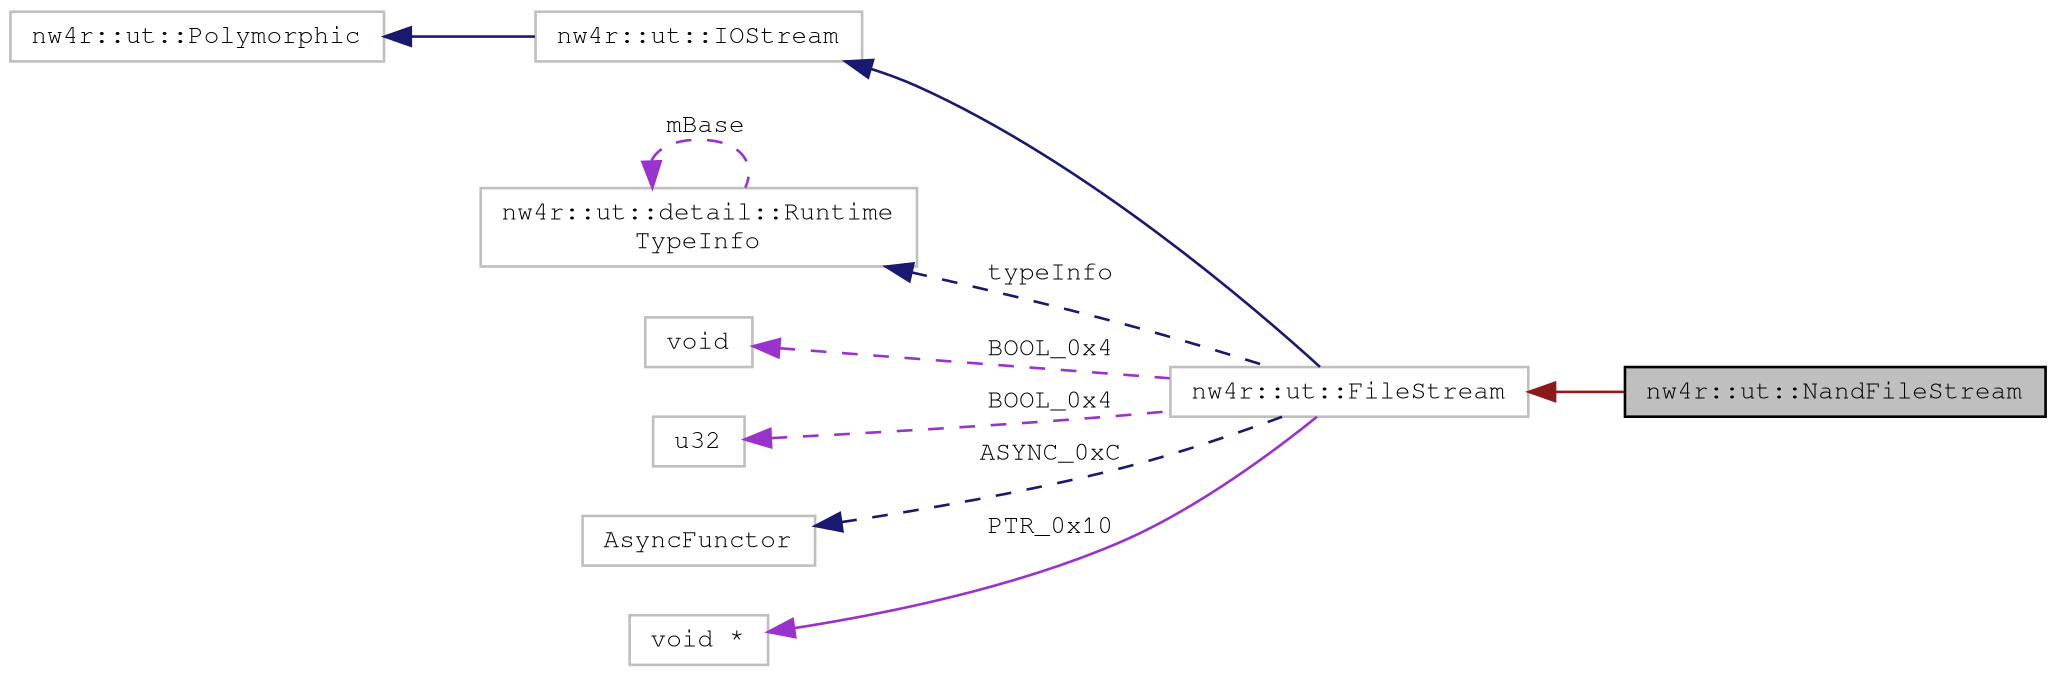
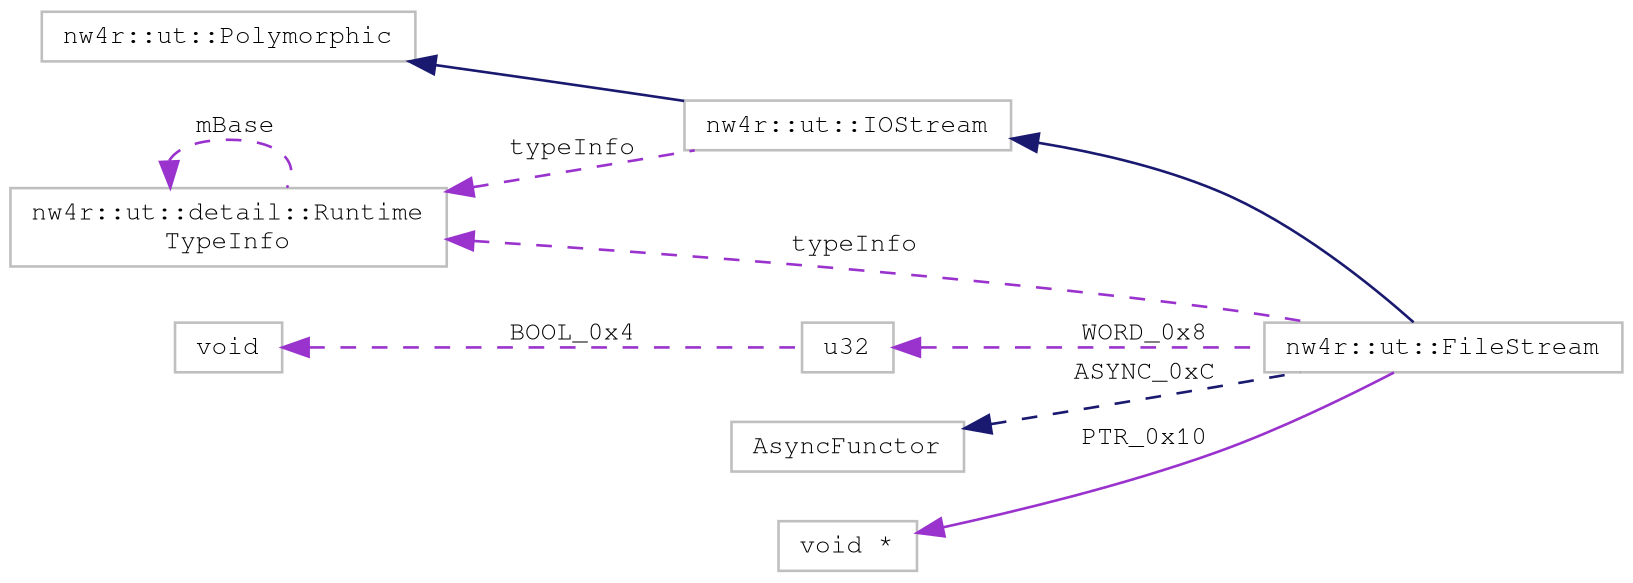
  digraph {
    rankdir=LR
    node [color=grey75 fillcolor=white fontname=FreeMono fontsize=10 shape=record style=filled]
    edge [color=darkorchid3 dir=back fontname=FreeMono fontsize=10 labelfontname=FreeMono labelfontsize=10 style=dashed]
-   n1 [color=black fillcolor=grey75 fontcolor=black height=0.2 label="nw4r::ut::NandFileStream" width=0.4]
    n2 [height=0.2 label="nw4r::ut::FileStream" width=0.4]
    n3 [height=0.2 label="nw4r::ut::IOStream" width=0.4]
    n4 [height=0.2 label="nw4r::ut::Polymorphic" width=0.4]
    n5 [height=0.2 label="nw4r::ut::detail::Runtime\lTypeInfo" width=0.4]
    n6 [height=0.2 label=void width=0.4]
    n7 [height=0.2 label=u32 width=0.4]
    n8 [height=0.2 label=AsyncFunctor width=0.4]
    n9 [height=0.2 label="void *" width=0.4]
-   n2 -> n1 [color=firebrick4 style=solid]
    n3 -> n2 [color=midnightblue style=solid]
    n4 -> n3 [color=midnightblue style=solid]
-   n5 -> n2 [color=midnightblue label=" typeInfo"]
+   n5 -> n2 [label=" typeInfo"]
+   n5 -> n3 [label=" typeInfo"]
    n5 -> n5 [label=" mBase"]
-   n6 -> n2 [label=" BOOL_0x4"]
-   n7 -> n2 [label=" BOOL_0x4"]
+   n6 -> n7 [label=" BOOL_0x4"]
+   n7 -> n2 [label=" WORD_0x8"]
    n8 -> n2 [color=midnightblue label=" ASYNC_0xC"]
    n9 -> n2 [label=" PTR_0x10" style=solid]
  }
